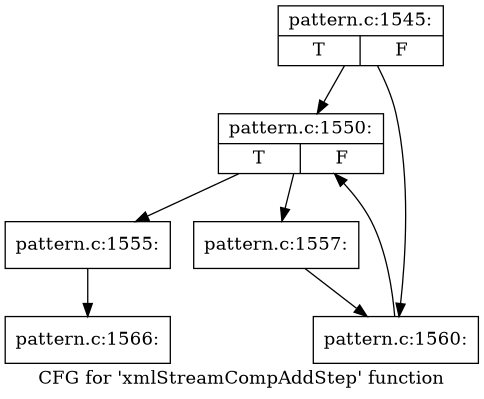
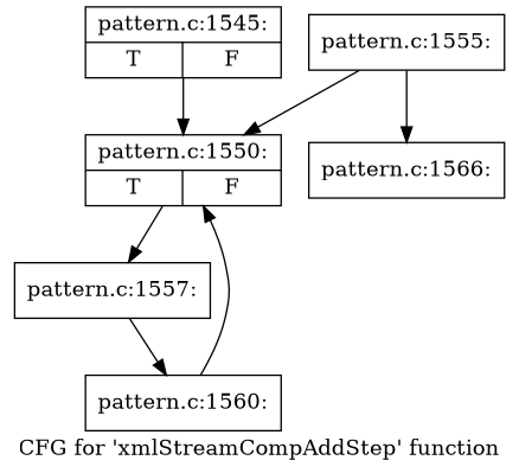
  digraph {
    label="CFG for 'xmlStreamCompAddStep' function"
    node [shape=record]
    n1 [label="{pattern.c:1545:|{<s0>T|<s1>F}}"]
    n2 [label="{pattern.c:1550:|{<s0>T|<s1>F}}"]
    n3 [label="{pattern.c:1560:}"]
    n4 [label="{pattern.c:1555:}"]
    n5 [label="{pattern.c:1557:}"]
    n6 [label="{pattern.c:1566:}"]
    n1 -> n2
-   n1 -> n3
-   n2 -> n4
+   n4 -> n2
    n2 -> n5
    n3 -> n2
    n4 -> n6
    n5 -> n3
  }
